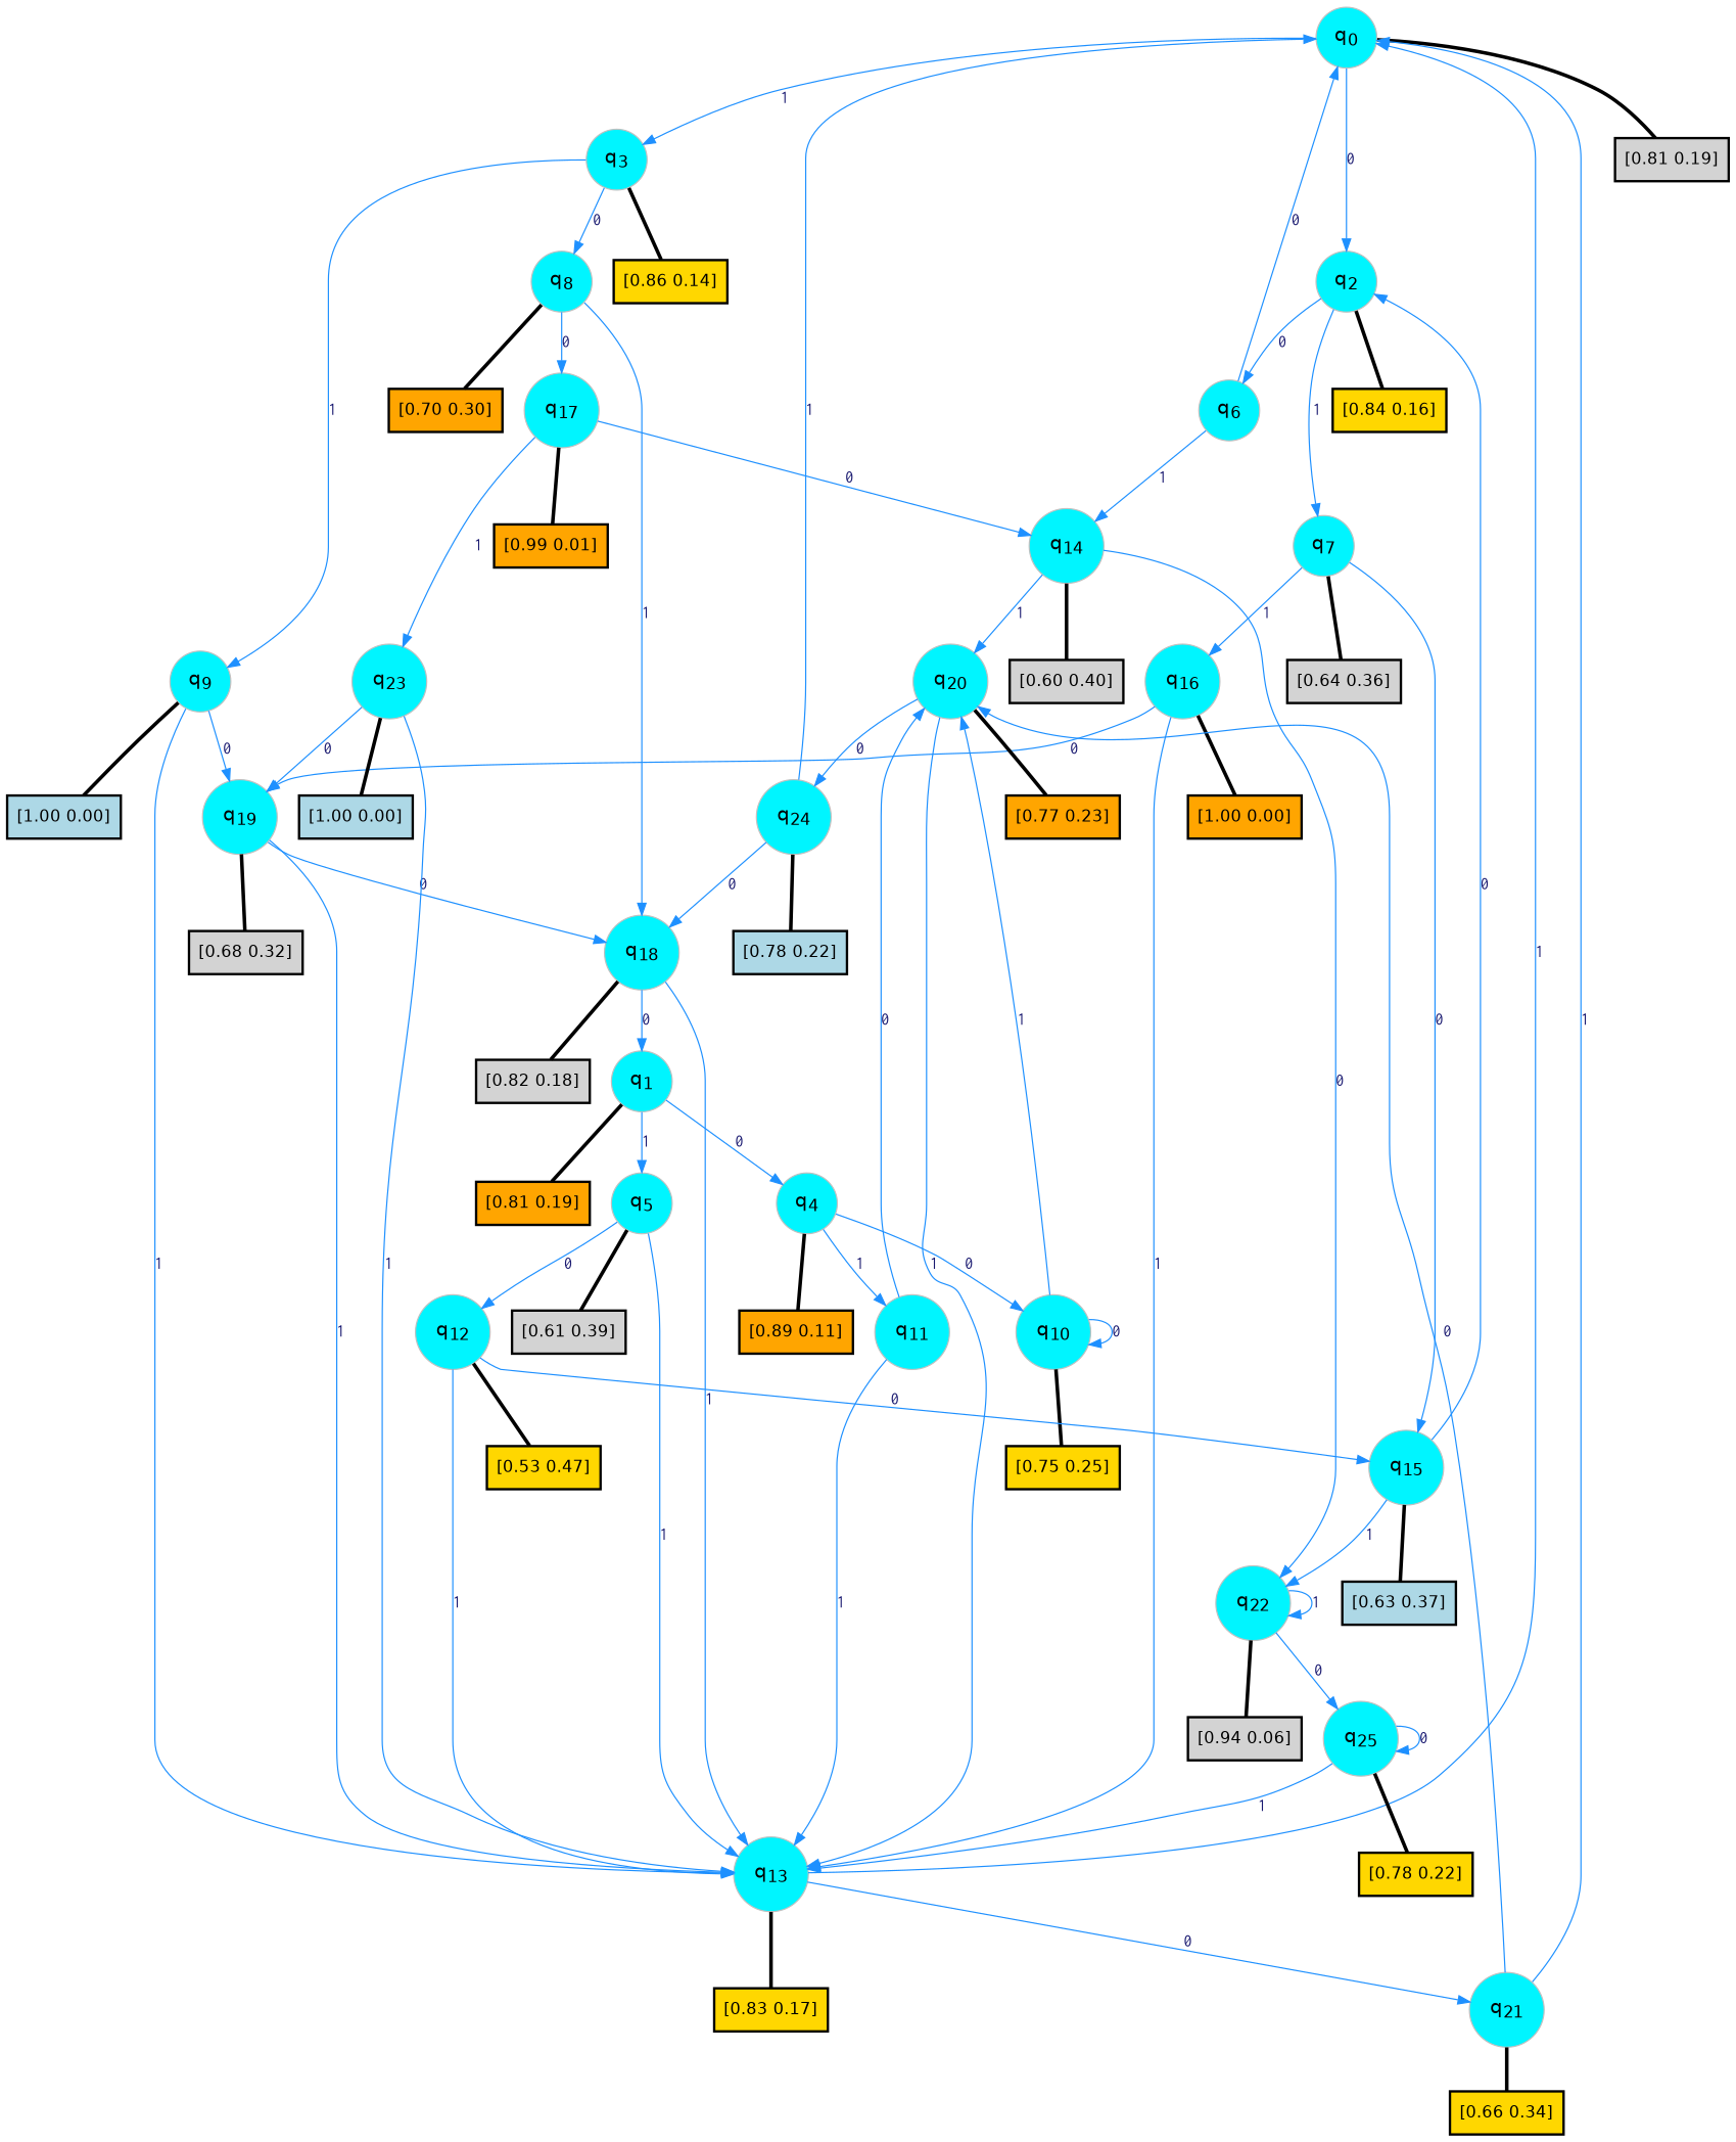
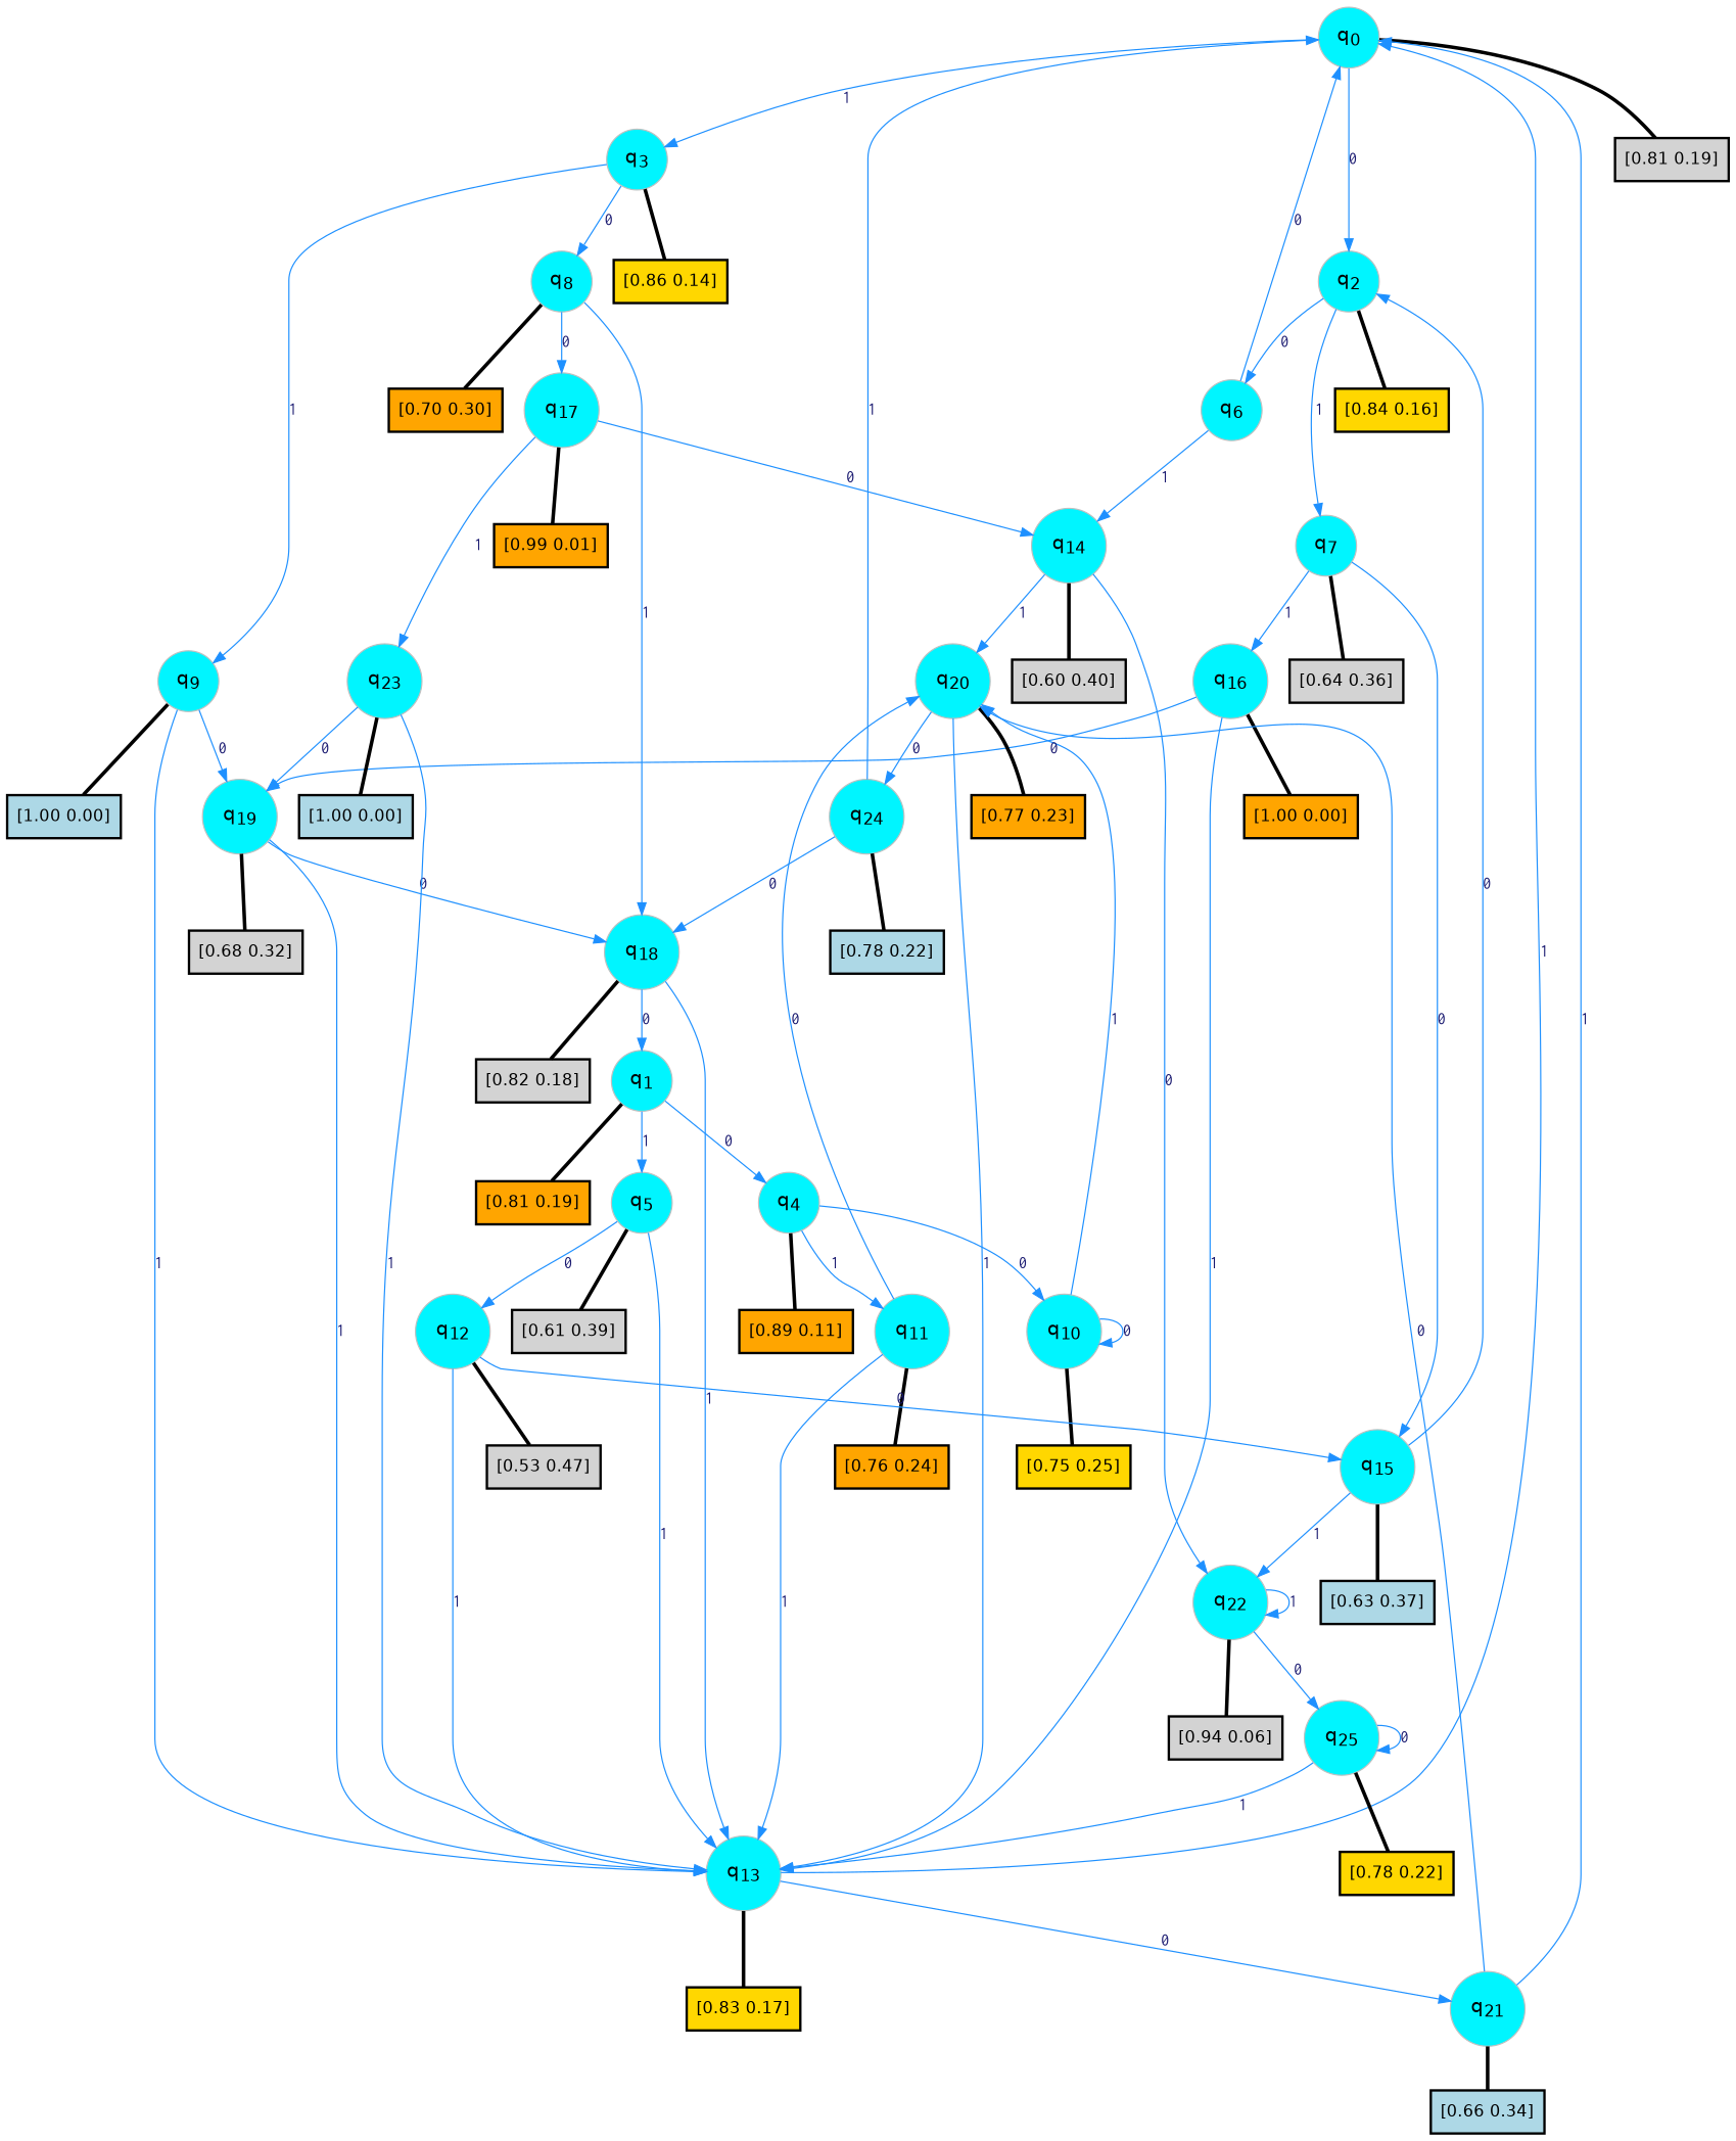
  digraph {
    rankdir=TD
    node [color=gray fillcolor=turquoise1 fontcolor=black fontname=Helvetica fontsize=16 fontweight=bold shape=circle style=filled]
    edge [arrowsize=1 color=dodgerblue1 fontcolor=midnightblue fontname=courier fontweight=bold penwidth=1 style=solid weight=20]
    n1 [label=<q<SUB>0</SUB>>]
    n2 [label=<q<SUB>2</SUB>>]
    n3 [label=<q<SUB>3</SUB>>]
    n4 [color=black fillcolor=lightgrey fontsize=14 label="[0.81 0.19]" penwidth=2 shape=box]
    n5 [label=<q<SUB>6</SUB>>]
    n6 [label=<q<SUB>7</SUB>>]
    n7 [color=black fillcolor=gold fontsize=14 label="[0.84 0.16]" penwidth=2 shape=box]
    n8 [label=<q<SUB>8</SUB>>]
    n9 [label=<q<SUB>9</SUB>>]
    n10 [color=black fillcolor=gold fontsize=14 label="[0.86 0.14]" penwidth=2 shape=box]
    n11 [label=<q<SUB>1</SUB>>]
    n12 [label=<q<SUB>4</SUB>>]
    n13 [label=<q<SUB>5</SUB>>]
    n14 [color=black fillcolor=orange fontsize=14 label="[0.81 0.19]" penwidth=2 shape=box]
    n15 [label=<q<SUB>10</SUB>>]
    n16 [label=<q<SUB>11</SUB>>]
    n17 [color=black fillcolor=orange fontsize=14 label="[0.89 0.11]" penwidth=2 shape=box]
    n18 [label=<q<SUB>12</SUB>>]
    n19 [label=<q<SUB>13</SUB>>]
    n20 [color=black fillcolor=lightgrey fontsize=14 label="[0.61 0.39]" penwidth=2 shape=box]
    n21 [label=<q<SUB>14</SUB>>]
    n22 [label=<q<SUB>15</SUB>>]
    n23 [label=<q<SUB>16</SUB>>]
    n24 [color=black fillcolor=lightgrey fontsize=14 label="[0.64 0.36]" penwidth=2 shape=box]
    n25 [label=<q<SUB>17</SUB>>]
    n26 [label=<q<SUB>18</SUB>>]
    n27 [color=black fillcolor=orange fontsize=14 label="[0.70 0.30]" penwidth=2 shape=box]
    n28 [label=<q<SUB>19</SUB>>]
    n29 [color=black fillcolor=lightblue fontsize=14 label="[1.00 0.00]" penwidth=2 shape=box]
    n30 [label=<q<SUB>20</SUB>>]
    n31 [color=black fillcolor=gold fontsize=14 label="[0.75 0.25]" penwidth=2 shape=box]
-   n33 [color=black fillcolor=gold fontsize=14 label="[0.53 0.47]" penwidth=2 shape=box]
+   n32 [color=black fillcolor=orange fontsize=14 label="[0.76 0.24]" penwidth=2 shape=box]
+   n33 [color=black fillcolor=lightgrey fontsize=14 label="[0.53 0.47]" penwidth=2 shape=box]
    n34 [label=<q<SUB>21</SUB>>]
    n35 [color=black fillcolor=gold fontsize=14 label="[0.83 0.17]" penwidth=2 shape=box]
    n36 [label=<q<SUB>22</SUB>>]
    n37 [color=black fillcolor=lightgrey fontsize=14 label="[0.60 0.40]" penwidth=2 shape=box]
    n38 [color=black fillcolor=lightblue fontsize=14 label="[0.63 0.37]" penwidth=2 shape=box]
    n39 [color=black fillcolor=orange fontsize=14 label="[1.00 0.00]" penwidth=2 shape=box]
    n40 [label=<q<SUB>23</SUB>>]
    n41 [color=black fillcolor=orange fontsize=14 label="[0.99 0.01]" penwidth=2 shape=box]
    n42 [color=black fillcolor=lightgrey fontsize=14 label="[0.82 0.18]" penwidth=2 shape=box]
    n43 [color=black fillcolor=lightgrey fontsize=14 label="[0.68 0.32]" penwidth=2 shape=box]
    n44 [label=<q<SUB>24</SUB>>]
    n45 [color=black fillcolor=orange fontsize=14 label="[0.77 0.23]" penwidth=2 shape=box]
-   n46 [color=black fillcolor=gold fontsize=14 label="[0.66 0.34]" penwidth=2 shape=box]
+   n46 [color=black fillcolor=lightblue fontsize=14 label="[0.66 0.34]" penwidth=2 shape=box]
    n47 [label=<q<SUB>25</SUB>>]
    n48 [color=black fillcolor=lightgrey fontsize=14 label="[0.94 0.06]" penwidth=2 shape=box]
    n49 [color=black fillcolor=lightblue fontsize=14 label="[1.00 0.00]" penwidth=2 shape=box]
    n50 [color=black fillcolor=lightblue fontsize=14 label="[0.78 0.22]" penwidth=2 shape=box]
    n51 [color=black fillcolor=gold fontsize=14 label="[0.78 0.22]" penwidth=2 shape=box]
    n1 -> n2 [label=0]
    n1 -> n3 [label=1]
    n1 -> n4 [arrowhead=none color=black penwidth=3]
    n2 -> n5 [label=0]
    n2 -> n6 [label=1]
    n2 -> n7 [arrowhead=none color=black penwidth=3]
    n3 -> n8 [label=0]
    n3 -> n9 [label=1]
    n3 -> n10 [arrowhead=none color=black penwidth=3]
    n5 -> n1 [label=0]
    n5 -> n21 [label=1]
    n6 -> n22 [label=0]
    n6 -> n23 [label=1]
    n6 -> n24 [arrowhead=none color=black penwidth=3]
    n8 -> n25 [label=0]
    n8 -> n26 [label=1]
    n8 -> n27 [arrowhead=none color=black penwidth=3]
    n9 -> n19 [label=1]
    n9 -> n28 [label=0]
    n9 -> n29 [arrowhead=none color=black penwidth=3]
    n11 -> n12 [label=0]
    n11 -> n13 [label=1]
    n11 -> n14 [arrowhead=none color=black penwidth=3]
    n12 -> n15 [label=0]
    n12 -> n16 [label=1]
    n12 -> n17 [arrowhead=none color=black penwidth=3]
    n13 -> n18 [label=0]
    n13 -> n19 [label=1]
    n13 -> n20 [arrowhead=none color=black penwidth=3]
    n15 -> n15 [label=0]
    n15 -> n30 [label=1]
    n15 -> n31 [arrowhead=none color=black penwidth=3]
    n16 -> n19 [label=1]
    n16 -> n30 [label=0]
+   n16 -> n32 [arrowhead=none color=black penwidth=3]
    n18 -> n19 [label=1]
    n18 -> n22 [label=0]
    n18 -> n33 [arrowhead=none color=black penwidth=3]
    n19 -> n1 [label=1]
    n19 -> n34 [label=0]
    n19 -> n35 [arrowhead=none color=black penwidth=3]
    n21 -> n30 [label=1]
    n21 -> n36 [label=0]
    n21 -> n37 [arrowhead=none color=black penwidth=3]
    n22 -> n2 [label=0]
    n22 -> n36 [label=1]
    n22 -> n38 [arrowhead=none color=black penwidth=3]
    n23 -> n19 [label=1]
    n23 -> n28 [label=0]
    n23 -> n39 [arrowhead=none color=black penwidth=3]
    n25 -> n21 [label=0]
    n25 -> n40 [label=1]
    n25 -> n41 [arrowhead=none color=black penwidth=3]
    n26 -> n11 [label=0]
    n26 -> n19 [label=1]
    n26 -> n42 [arrowhead=none color=black penwidth=3]
    n28 -> n19 [label=1]
    n28 -> n26 [label=0]
    n28 -> n43 [arrowhead=none color=black penwidth=3]
    n30 -> n19 [label=1]
    n30 -> n44 [label=0]
    n30 -> n45 [arrowhead=none color=black penwidth=3]
    n34 -> n1 [label=1]
    n34 -> n30 [label=0]
    n34 -> n46 [arrowhead=none color=black penwidth=3]
    n36 -> n36 [label=1]
    n36 -> n47 [label=0]
    n36 -> n48 [arrowhead=none color=black penwidth=3]
    n40 -> n19 [label=1]
    n40 -> n28 [label=0]
    n40 -> n49 [arrowhead=none color=black penwidth=3]
    n44 -> n1 [label=1]
    n44 -> n26 [label=0]
    n44 -> n50 [arrowhead=none color=black penwidth=3]
    n47 -> n19 [label=1]
    n47 -> n47 [label=0]
    n47 -> n51 [arrowhead=none color=black penwidth=3]
  }
